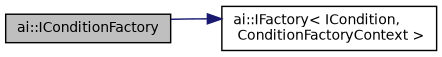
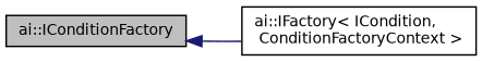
  digraph {
    rankdir=LR
    node [color=black fontname=Helvetica fontsize=10 shape=record style=filled]
    n1 [fillcolor=grey75 fontcolor=black height=0.2 label="ai::IConditionFactory" width=0.4]
    n2 [fillcolor=white height=0.2 label="ai::IFactory\< ICondition,\l ConditionFactoryContext \>" width=0.4]
-   n2 -> n1 [color=midnightblue dir=back fontname=Helvetica fontsize=10 labelfontname=Helvetica labelfontsize=10 style=solid]
+   n1 -> n2 [color=midnightblue dir=back fontname=Helvetica fontsize=10 labelfontname=Helvetica labelfontsize=10 style=solid]
  }
